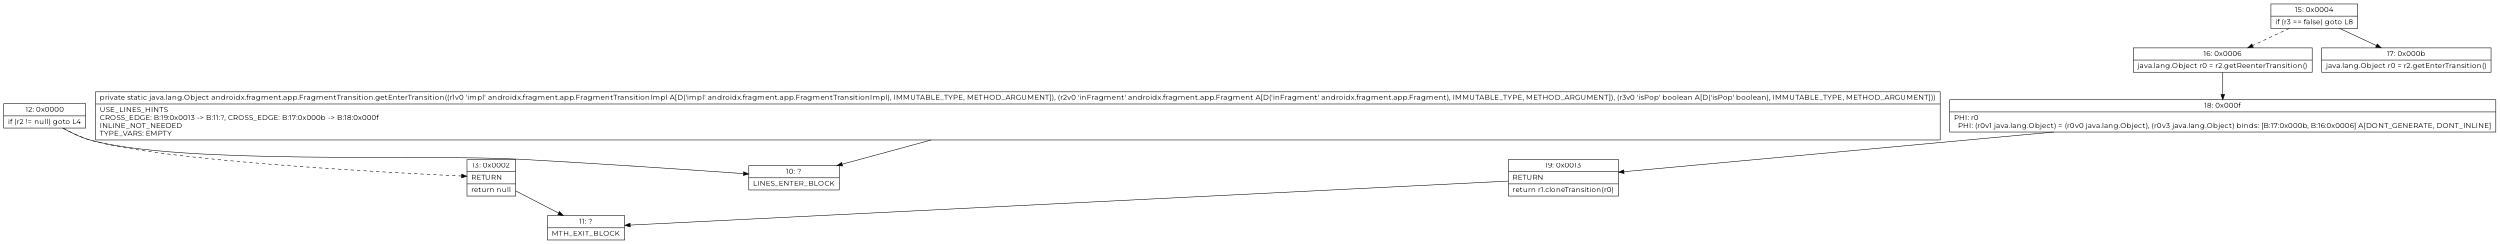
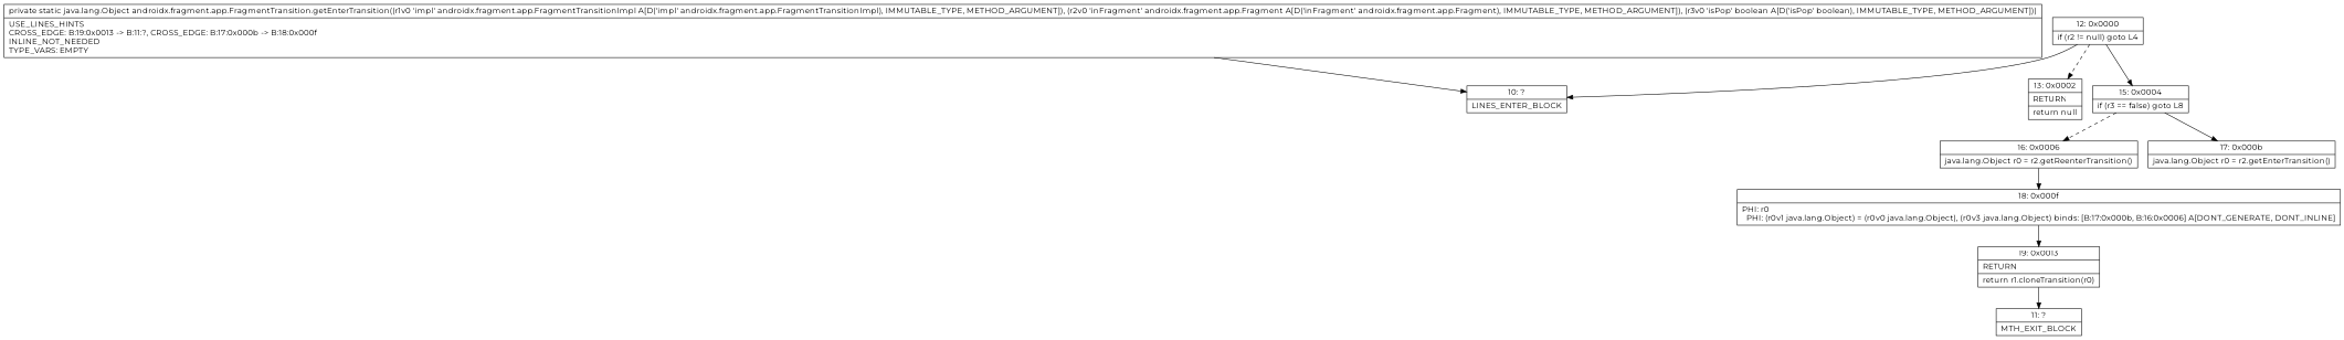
  digraph {
    fontname=Montserrat
    node [fontname=Montserrat shape=record]
    edge [fontname=Montserrat]
    n1 [label="{10\:\ ?|LINES_ENTER_BLOCK\l}"]
    n2 [label="{12\:\ 0x0000|if (r2 != null) goto L4\l}"]
    n3 [label="{13\:\ 0x0002|RETURN\l|return null\l}"]
    n4 [label="{15\:\ 0x0004|if (r3 == false) goto L8\l}"]
    n5 [label="{11\:\ ?|MTH_EXIT_BLOCK\l}"]
    n6 [label="{16\:\ 0x0006|java.lang.Object r0 = r2.getReenterTransition()\l}"]
    n7 [label="{17\:\ 0x000b|java.lang.Object r0 = r2.getEnterTransition()\l}"]
    n8 [label="{18\:\ 0x000f|PHI: r0 \l  PHI: (r0v1 java.lang.Object) = (r0v0 java.lang.Object), (r0v3 java.lang.Object) binds: [B:17:0x000b, B:16:0x0006] A[DONT_GENERATE, DONT_INLINE]\l}"]
    n9 [label="{19\:\ 0x0013|RETURN\l|return r1.cloneTransition(r0)\l}"]
    n10 [label="{private static java.lang.Object androidx.fragment.app.FragmentTransition.getEnterTransition((r1v0 'impl' androidx.fragment.app.FragmentTransitionImpl A[D('impl' androidx.fragment.app.FragmentTransitionImpl), IMMUTABLE_TYPE, METHOD_ARGUMENT]), (r2v0 'inFragment' androidx.fragment.app.Fragment A[D('inFragment' androidx.fragment.app.Fragment), IMMUTABLE_TYPE, METHOD_ARGUMENT]), (r3v0 'isPop' boolean A[D('isPop' boolean), IMMUTABLE_TYPE, METHOD_ARGUMENT]))  | USE_LINES_HINTS\lCROSS_EDGE: B:19:0x0013 \-\> B:11:?, CROSS_EDGE: B:17:0x000b \-\> B:18:0x000f\lINLINE_NOT_NEEDED\lTYPE_VARS: EMPTY\l}"]
    n2 -> n1
    n2 -> n3 [style=dashed]
-   n3 -> n5
+   n2 -> n4
    n4 -> n6 [style=dashed]
    n4 -> n7
    n6 -> n8
    n8 -> n9
    n9 -> n5
    n10 -> n1
  }
